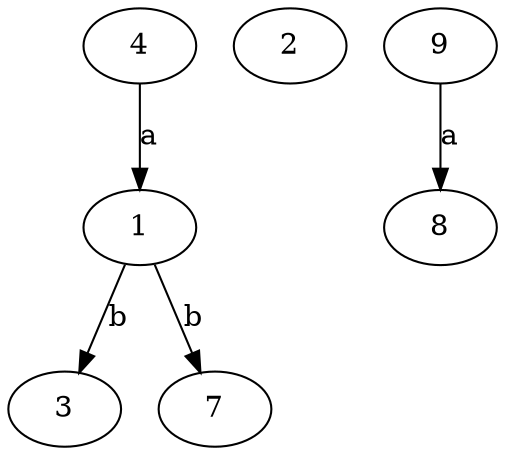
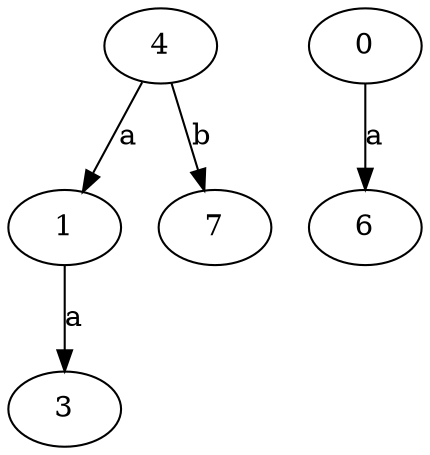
  strict digraph {
    1
    3
    7
    4
-   2
-   0 [label=9]
-   6 [label=8]
-   1 -> 3 [label=b]
-   1 -> 7 [label=b]
+   0
+   6
+   1 -> 3 [label=a]
+   4 -> 7 [label=b]
    4 -> 1 [label=a]
    0 -> 6 [label=a]
  }
